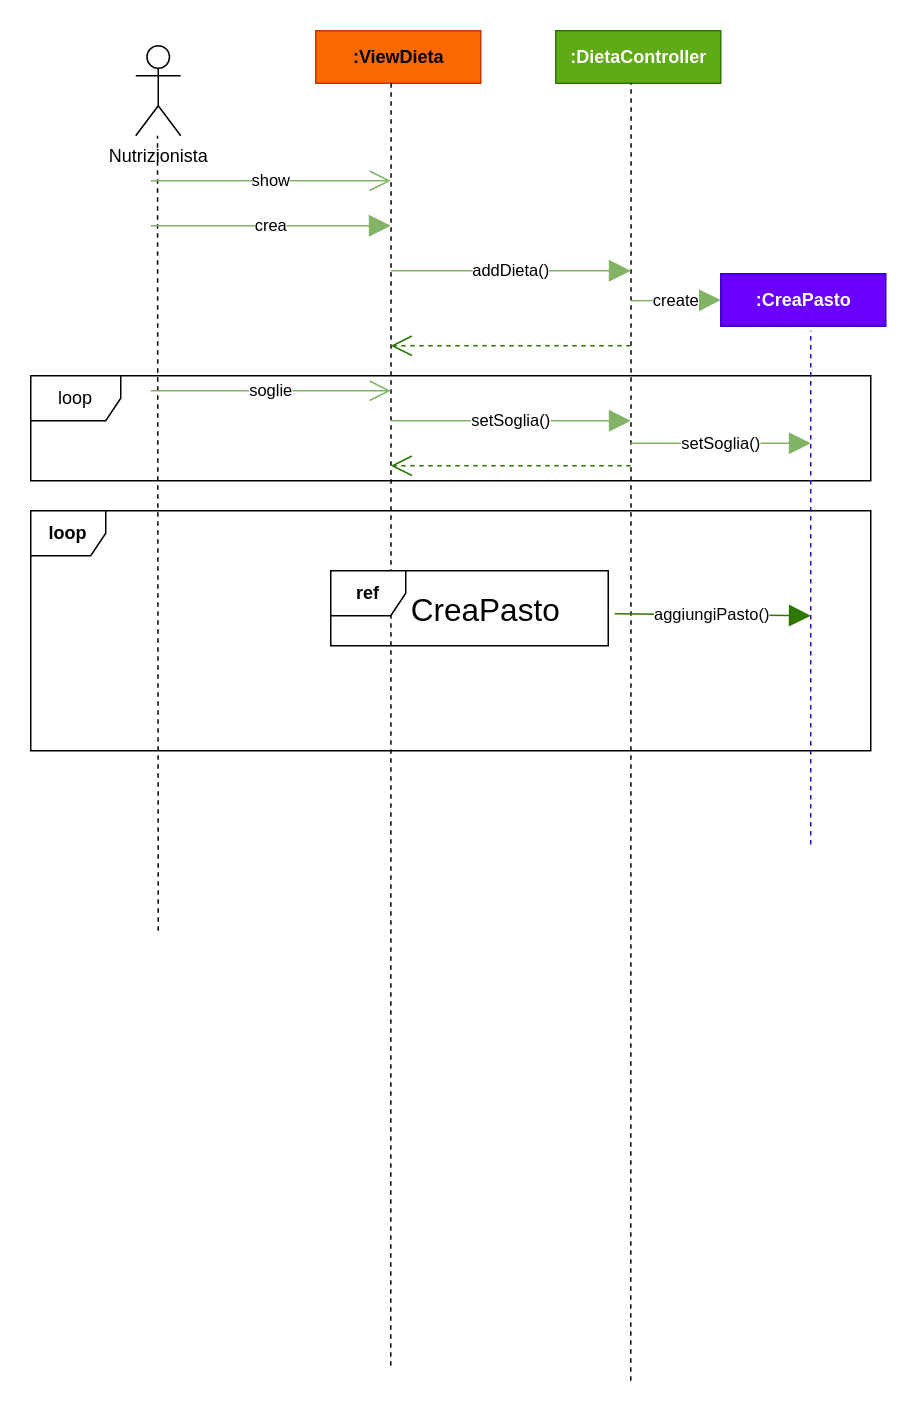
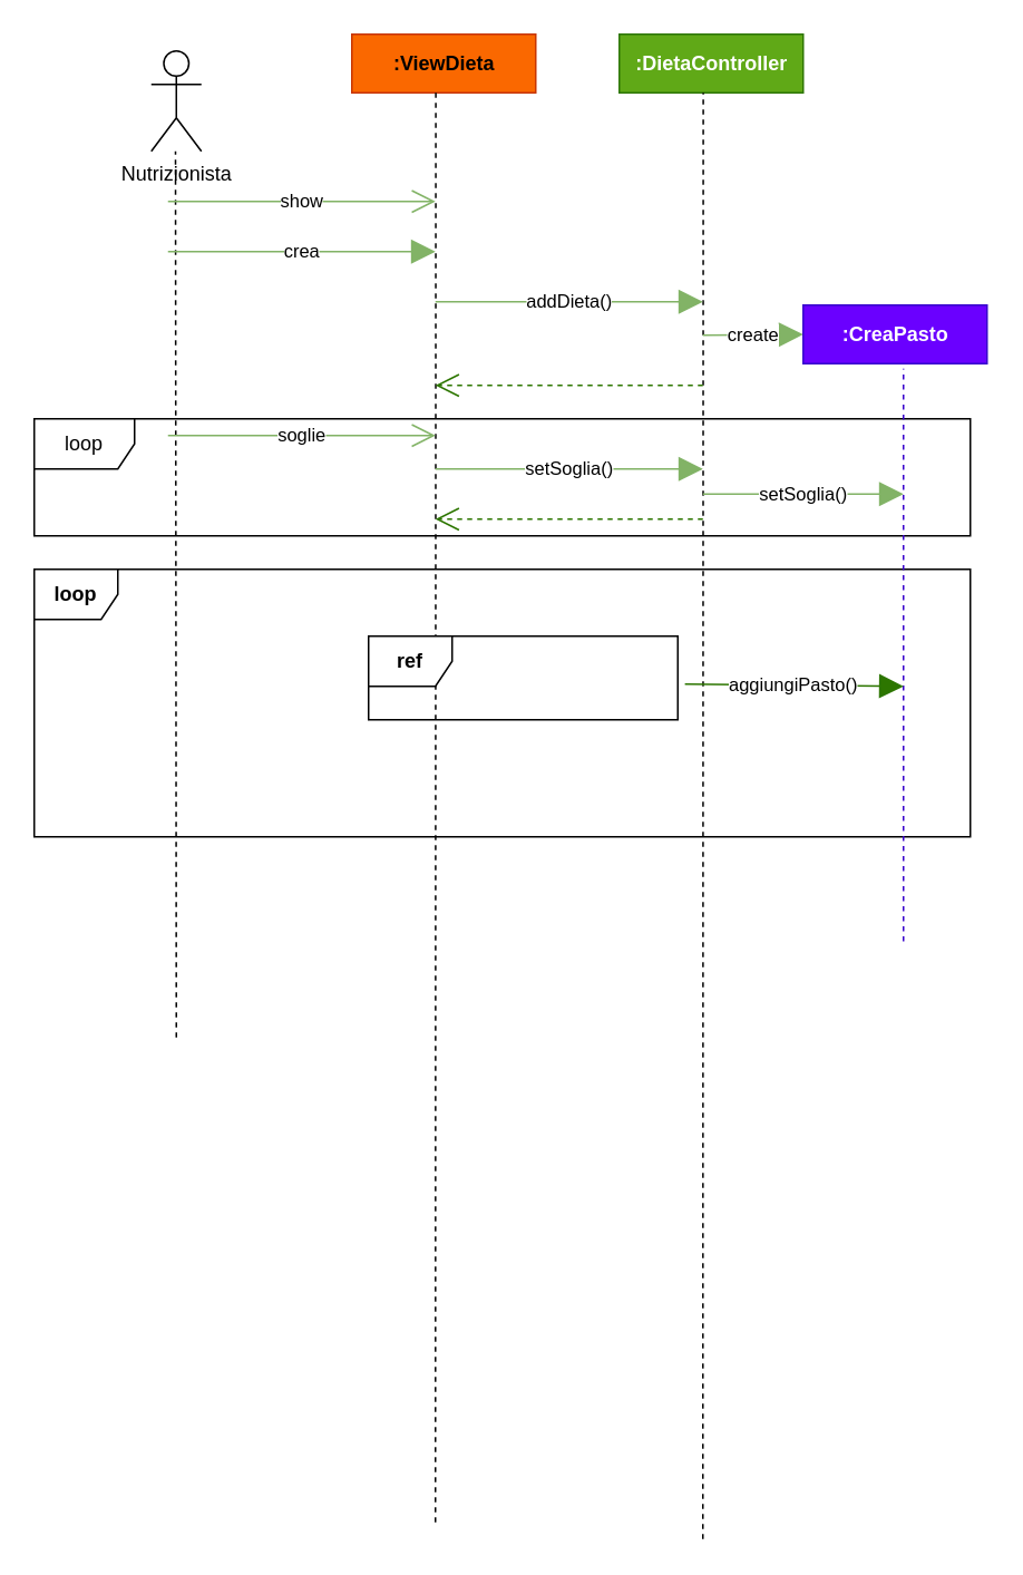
  <mxCell id="0" />
  <mxCell id="1" parent="0" />
  <mxCell id="2" value="loop" style="shape=umlFrame;whiteSpace=wrap;html=1;" parent="1" vertex="1"><mxGeometry x="20" y="250" width="560" height="70" as="geometry" /></mxCell>
  <mxCell id="3" value="loop" style="shape=umlFrame;whiteSpace=wrap;html=1;fontStyle=1;width=50;height=30;" parent="1" vertex="1"><mxGeometry x="20" y="340" width="560" height="160" as="geometry" /></mxCell>
  <mxCell id="4" value="Nutrizionista" style="shape=umlActor;verticalLabelPosition=bottom;verticalAlign=top;html=1;outlineConnect=0;" parent="1" vertex="1"><mxGeometry x="90" y="30" width="30" height="60" as="geometry" /></mxCell>
  <mxCell id="5" value="" style="endArrow=none;html=1;rounded=0;dashed=1;" parent="1" edge="1"><mxGeometry width="50" height="50" relative="1" as="geometry"><mxPoint x="105" y="620" as="sourcePoint" /><mxPoint x="104.5" y="90" as="targetPoint" /></mxGeometry></mxCell>
  <mxCell id="6" value="&lt;b&gt;:ViewDieta&lt;/b&gt;" style="html=1;fillColor=#fa6800;fontColor=#000000;strokeColor=#C73500;" parent="1" vertex="1"><mxGeometry x="210" y="20" width="110" height="35" as="geometry" /></mxCell>
  <mxCell id="7" value="" style="endArrow=none;html=1;rounded=0;dashed=1;" parent="1" edge="1"><mxGeometry width="50" height="50" relative="1" as="geometry"><mxPoint x="260" y="910" as="sourcePoint" /><mxPoint x="260.23" y="55" as="targetPoint" /></mxGeometry></mxCell>
  <mxCell id="8" value="show" style="endArrow=open;endSize=12;html=1;rounded=0;fillColor=#d5e8d4;gradientColor=#97d077;strokeColor=#82b366;" parent="1" edge="1"><mxGeometry width="160" relative="1" as="geometry"><mxPoint x="100" y="120" as="sourcePoint" /><mxPoint x="260" y="120" as="targetPoint" /></mxGeometry></mxCell>
  <mxCell id="9" value="crea" style="endArrow=block;endSize=12;html=1;rounded=0;fillColor=#d5e8d4;gradientColor=#97d077;strokeColor=#82b366;endFill=1;" parent="1" edge="1"><mxGeometry width="160" relative="1" as="geometry"><mxPoint x="100" y="150" as="sourcePoint" /><mxPoint x="260" y="150" as="targetPoint" /></mxGeometry></mxCell>
  <mxCell id="10" value="&lt;b&gt;:DietaController&lt;/b&gt;" style="html=1;fillColor=#60a917;fontColor=#ffffff;strokeColor=#2D7600;" parent="1" vertex="1"><mxGeometry x="370" y="20" width="110" height="35" as="geometry" /></mxCell>
  <mxCell id="11" value="" style="endArrow=none;html=1;rounded=0;dashed=1;" parent="1" edge="1"><mxGeometry width="50" height="50" relative="1" as="geometry"><mxPoint x="420" y="920" as="sourcePoint" /><mxPoint x="420.23" y="55" as="targetPoint" /></mxGeometry></mxCell>
  <mxCell id="12" value="addDieta()" style="endArrow=block;endSize=12;html=1;rounded=0;fillColor=#d5e8d4;gradientColor=#97d077;strokeColor=#82b366;endFill=1;" parent="1" edge="1"><mxGeometry width="160" relative="1" as="geometry"><mxPoint x="260" y="180" as="sourcePoint" /><mxPoint x="420" y="180" as="targetPoint" /></mxGeometry></mxCell>
  <mxCell id="13" value="create" style="endArrow=block;endSize=12;html=1;rounded=0;fillColor=#d5e8d4;gradientColor=#97d077;strokeColor=#82b366;entryX=0;entryY=0.5;entryDx=0;entryDy=0;endFill=1;" parent="1" target="14" edge="1"><mxGeometry width="160" relative="1" as="geometry"><mxPoint x="420" y="200" as="sourcePoint" /><mxPoint x="560" y="170" as="targetPoint" /></mxGeometry></mxCell>
  <mxCell id="14" value="&lt;b&gt;:CreaPasto&lt;/b&gt;" style="html=1;fillColor=#6a00ff;fontColor=#ffffff;strokeColor=#3700CC;" parent="1" vertex="1"><mxGeometry x="480" y="182" width="110" height="35" as="geometry" /></mxCell>
  <mxCell id="15" value="" style="endArrow=open;endFill=1;endSize=12;html=1;rounded=0;fillColor=#60a917;strokeColor=#2D7600;dashed=1;" parent="1" edge="1"><mxGeometry width="160" relative="1" as="geometry"><mxPoint x="420" y="230" as="sourcePoint" /><mxPoint x="260" y="230" as="targetPoint" /></mxGeometry></mxCell>
  <mxCell id="16" value="setSoglia()" style="endArrow=block;endSize=12;html=1;rounded=0;fillColor=#d5e8d4;gradientColor=#97d077;strokeColor=#82b366;endFill=1;" parent="1" edge="1"><mxGeometry width="160" relative="1" as="geometry"><mxPoint x="260" y="280" as="sourcePoint" /><mxPoint x="420" y="280" as="targetPoint" /></mxGeometry></mxCell>
  <mxCell id="17" value="" style="endArrow=open;endFill=1;endSize=12;html=1;rounded=0;fillColor=#60a917;strokeColor=#2D7600;dashed=1;" parent="1" edge="1"><mxGeometry width="160" relative="1" as="geometry"><mxPoint x="420" y="310" as="sourcePoint" /><mxPoint x="260" y="310" as="targetPoint" /></mxGeometry></mxCell>
  <mxCell id="18" value="" style="endArrow=none;html=1;rounded=0;dashed=1;fillColor=#6a00ff;strokeColor=#3700CC;" parent="1" edge="1"><mxGeometry width="50" height="50" relative="1" as="geometry"><mxPoint x="540" y="562.5" as="sourcePoint" /><mxPoint x="540" y="220" as="targetPoint" /></mxGeometry></mxCell>
  <mxCell id="19" value="setSoglia()" style="endArrow=block;endSize=12;html=1;rounded=0;fillColor=#d5e8d4;gradientColor=#97d077;strokeColor=#82b366;endFill=1;" parent="1" edge="1"><mxGeometry width="160" relative="1" as="geometry"><mxPoint x="420" y="295" as="sourcePoint" /><mxPoint x="540" y="295" as="targetPoint" /></mxGeometry></mxCell>
  <mxCell id="20" value="soglie" style="endArrow=open;endSize=12;html=1;rounded=0;fillColor=#d5e8d4;gradientColor=#97d077;strokeColor=#82b366;" parent="1" edge="1"><mxGeometry width="160" relative="1" as="geometry"><mxPoint x="100" y="260" as="sourcePoint" /><mxPoint x="260" y="260" as="targetPoint" /></mxGeometry></mxCell>
  <mxCell id="21" value="" style="group" vertex="1" connectable="0" parent="1"><mxGeometry x="220" y="380" width="185" height="50" as="geometry" /></mxCell>
  <mxCell id="22" value="ref" style="shape=umlFrame;whiteSpace=wrap;html=1;fontStyle=1;width=50;height=30;" vertex="1" parent="21"><mxGeometry width="185" height="50" as="geometry" /></mxCell>
- <mxCell id="23" value="&lt;font style=&quot;font-size: 21px;&quot;&gt;CreaPasto&lt;/font&gt;" style="text;html=1;align=center;verticalAlign=middle;resizable=0;points=[];autosize=1;strokeColor=none;fillColor=none;fontSize=9;fontColor=#000000;" vertex="1" parent="21"><mxGeometry x="48" y="16" width="110" height="20" as="geometry" /></mxCell>
  <mxCell id="24" value="&lt;font style=&quot;font-size: 11px;&quot;&gt;aggiungiPasto()&lt;/font&gt;" style="endArrow=block;endFill=1;endSize=12;html=1;rounded=0;fillColor=#60a917;strokeColor=#2D7600;exitX=1.023;exitY=0.573;exitDx=0;exitDy=0;exitPerimeter=0;" edge="1" parent="1" source="22"><mxGeometry width="160" relative="1" as="geometry"><mxPoint x="260" y="480" as="sourcePoint" /><mxPoint x="540" y="410" as="targetPoint" /></mxGeometry></mxCell>
